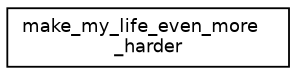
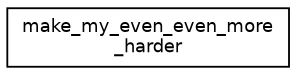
  digraph {
    rankdir=LR
-   n1 [color=black fillcolor=white fontname=Helvetica fontsize=10 height=0.2 label="make_my_life_even_more\l_harder" shape=record style=filled width=0.4]
+   n1 [color=black fillcolor=white fontname=Helvetica fontsize=10 height=0.2 label="make_my_even_even_more\l_harder" shape=record style=filled width=0.4]
  }
